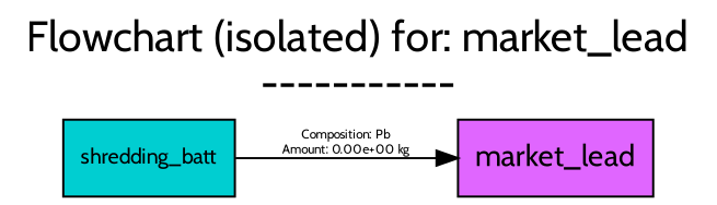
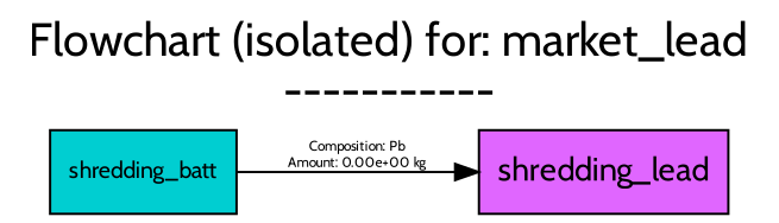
  digraph {
    font=Cabin
    fontname=Cabin
    fontsize=20
    label="Flowchart (isolated) for: market_lead\n-----------"
    labeljust=c
    labelloc=tc
    nodesep=0.6
    rankdir=LR
    ranksep=0.6
    node [fontname=Cabin shape=box style=filled]
-   market_lead [fillcolor=mediumorchid1 fontsize=14 height=0.5 width=1.2639]
+   market_lead [fillcolor=mediumorchid1 fontsize=14 height=0.5 width=1.2639 label=shredding_lead]
    shredding_batt [fillcolor=darkturquoise fontsize=10 height=0.5 width=1.1111]
    shredding_batt -> market_lead [color=black fontname=Cabin fontsize=6 label="Composition: Pb\nAmount: 0.00e+00 kg"]
  }
